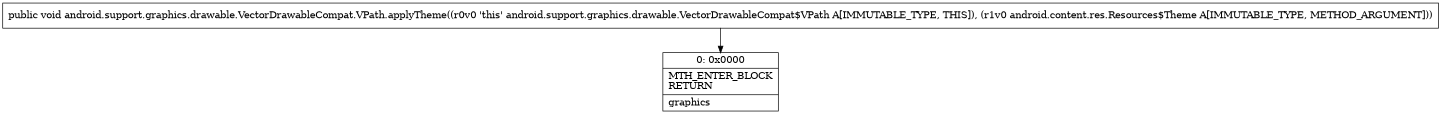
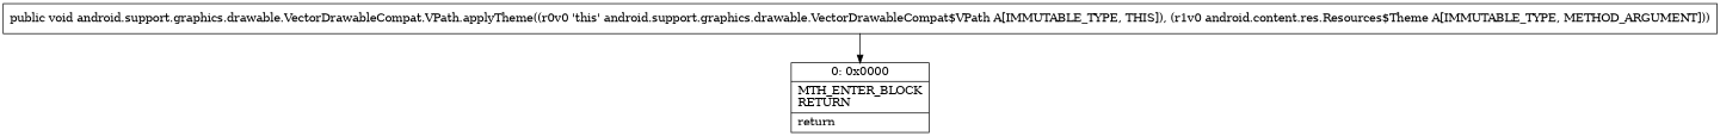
  digraph {
    node [shape=record]
-   n1 [label="{0\:\ 0x0000|MTH_ENTER_BLOCK\lRETURN\l|graphics\l}"]
+   n1 [label="{0\:\ 0x0000|MTH_ENTER_BLOCK\lRETURN\l|return\l}"]
    n2 [label="{public void android.support.graphics.drawable.VectorDrawableCompat.VPath.applyTheme((r0v0 'this' android.support.graphics.drawable.VectorDrawableCompat$VPath A[IMMUTABLE_TYPE, THIS]), (r1v0 android.content.res.Resources$Theme A[IMMUTABLE_TYPE, METHOD_ARGUMENT])) }"]
    n2 -> n1
  }
